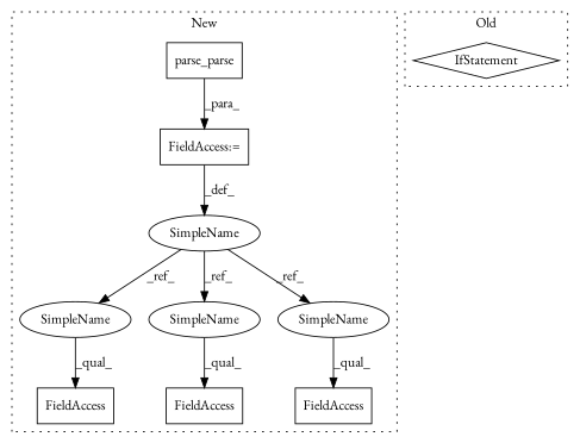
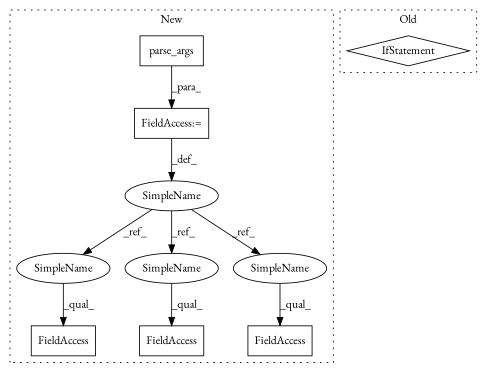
  digraph {
    fontname="EB Garamond"
    node [a=42 fontname="EB Garamond" l=4 s=2999 shape=box]
    edge [fontname="EB Garamond"]
-   n1 [a=32 l=12 label=parse_parse s=2313]
+   n1 [a=32 l=12 label=parse_args s=2313]
    n2 [a=7 l=1 label="FieldAccess:=" s=2312]
    n3 [a=22 l=16 label=FieldAccess]
    n4 [a=22 l=17 label=FieldAccess s=2496]
    n5 [a=22 l=16 label=FieldAccess s=2674]
    n6 [label=SimpleName s=2308 shape=ellipse]
    n7 [label=SimpleName s=2674 shape=ellipse]
    n8 [label=SimpleName shape=ellipse]
    n9 [label=SimpleName s=2496 shape=ellipse]
    n10 [a=25 l="4,2" label=IfStatement s="2008,2033" shape=diamond]
    subgraph cluster_1 {
      label=New
      style=dotted
      n1
      n2
      n3
      n4
      n5
      n6
      n7
      n8
      n9
    }
    subgraph cluster_2 {
      label=Old
      style=dotted
      n10
    }
    n1 -> n2 [label=_para_]
    n2 -> n6 [label=_def_]
    n6 -> n7 [label=_ref_]
    n6 -> n8 [label=_ref_]
    n6 -> n9 [label=_ref_]
    n7 -> n5 [label=_qual_]
    n8 -> n3 [label=_qual_]
    n9 -> n4 [label=_qual_]
  }
